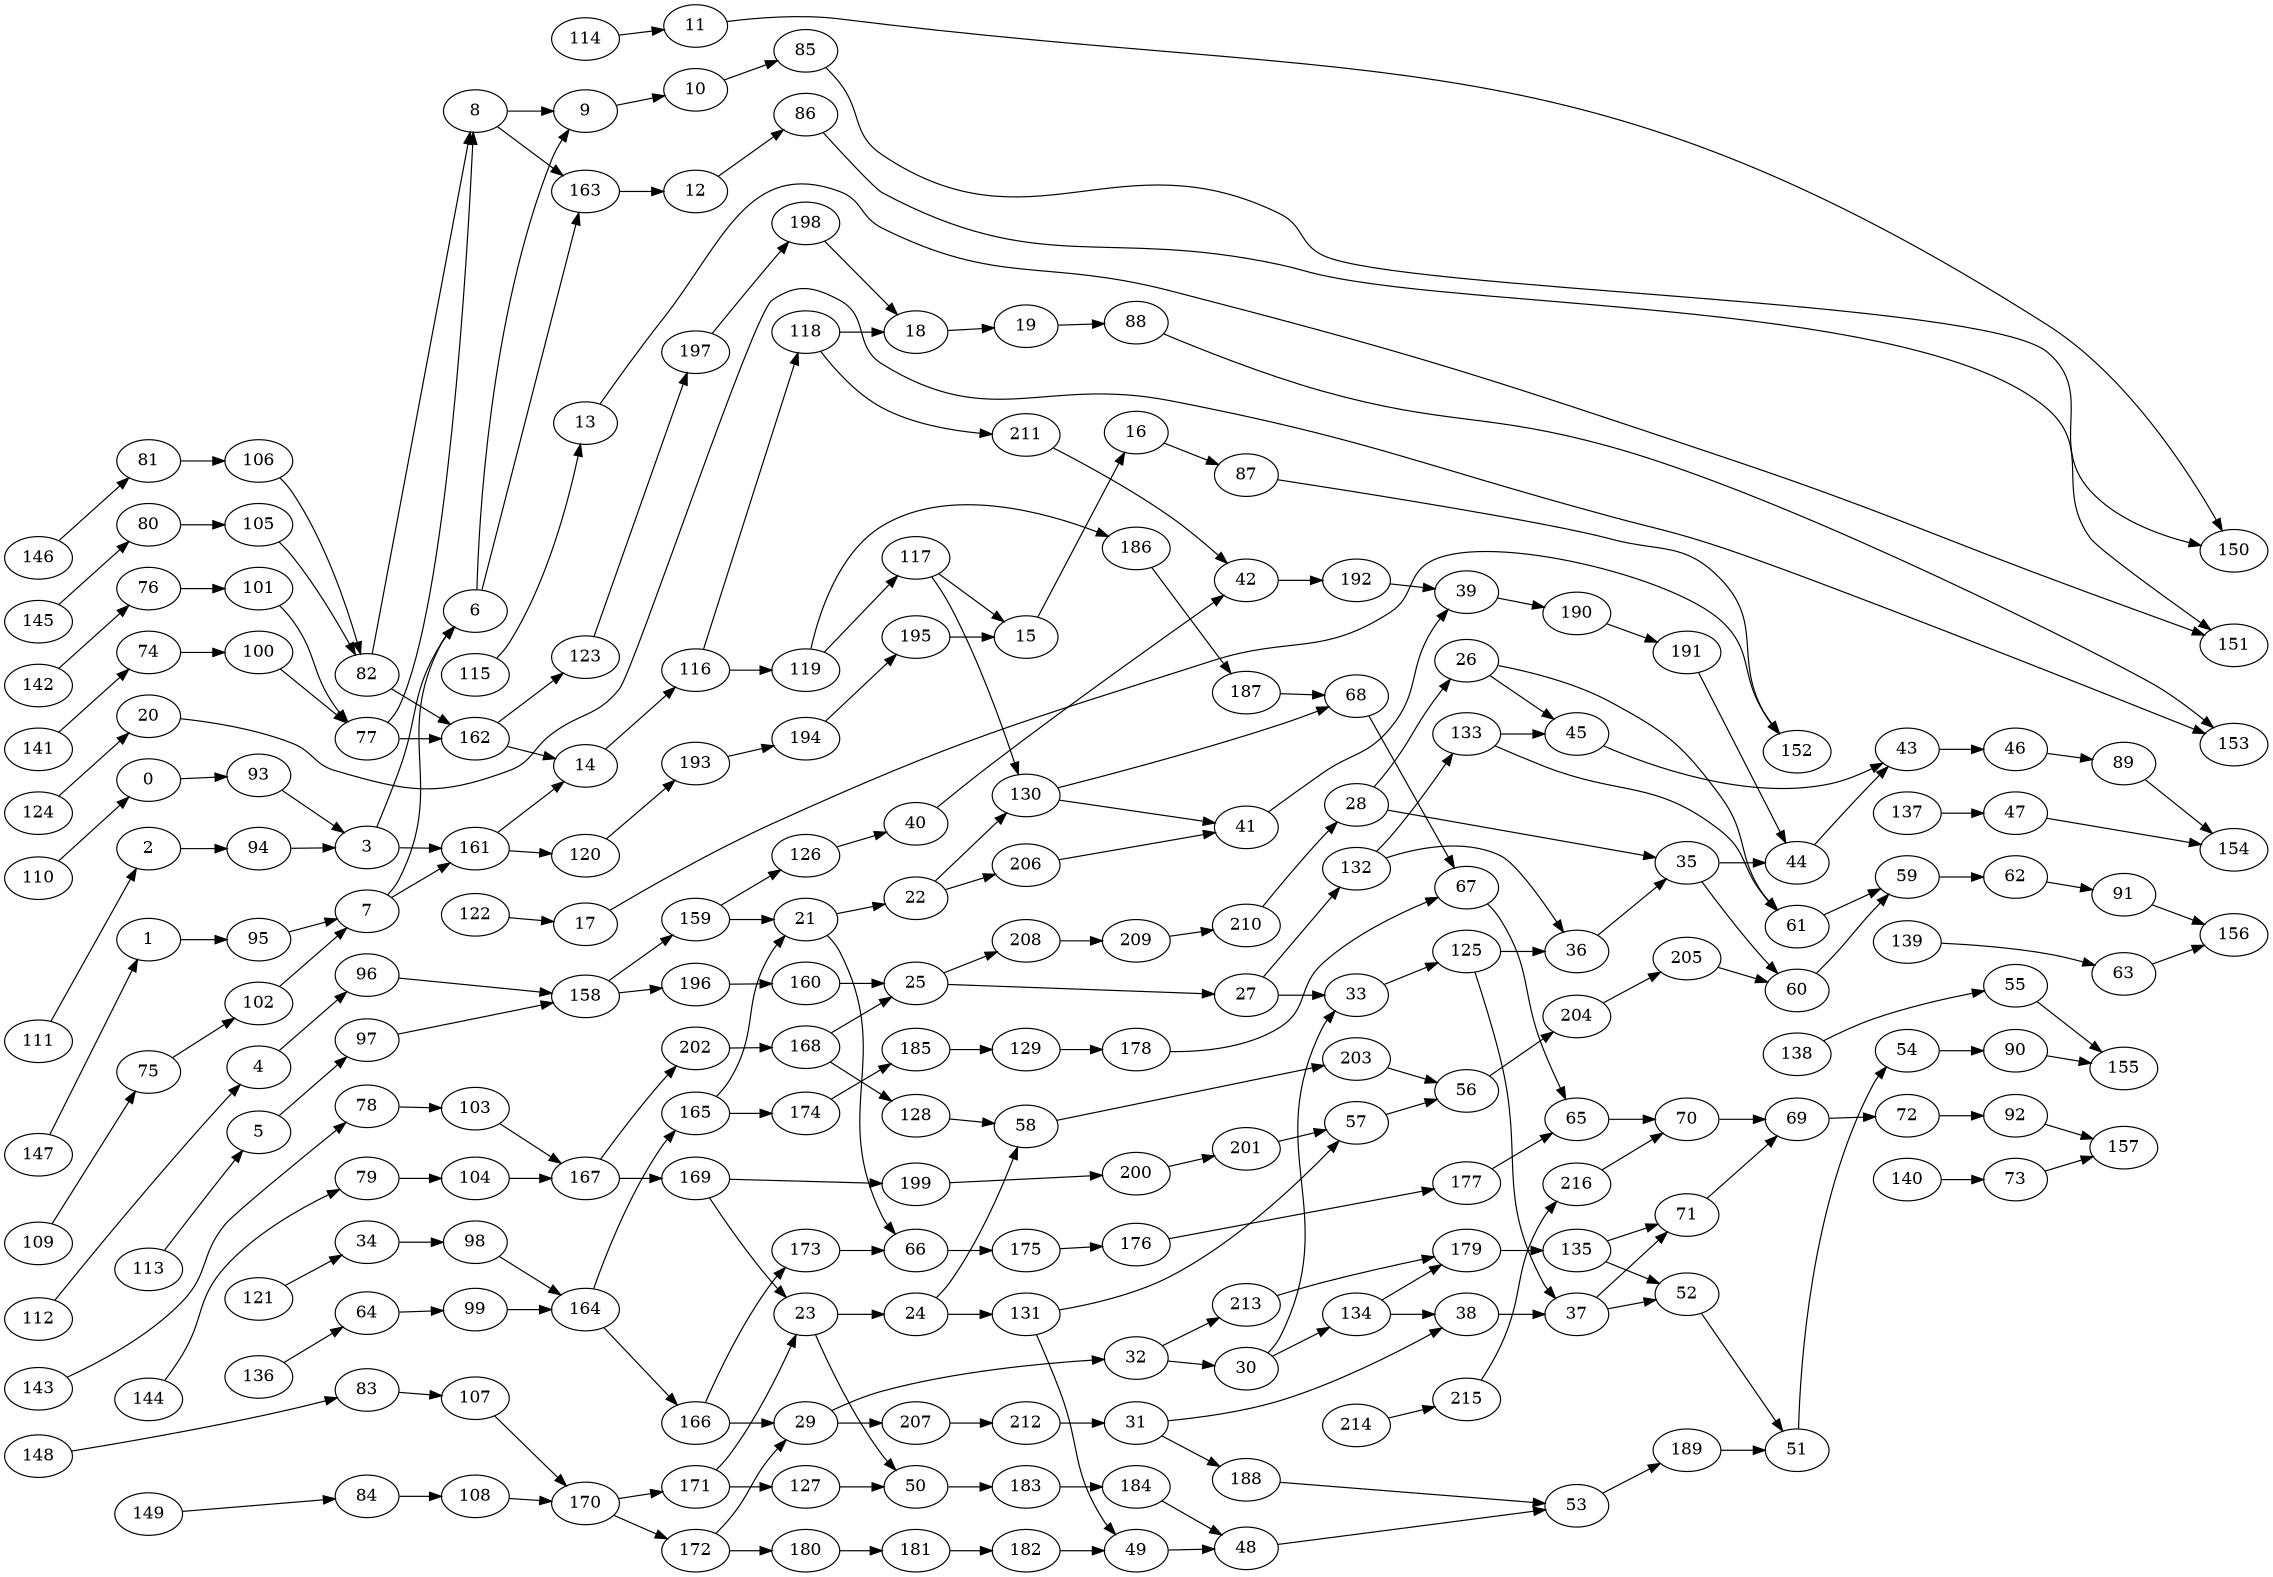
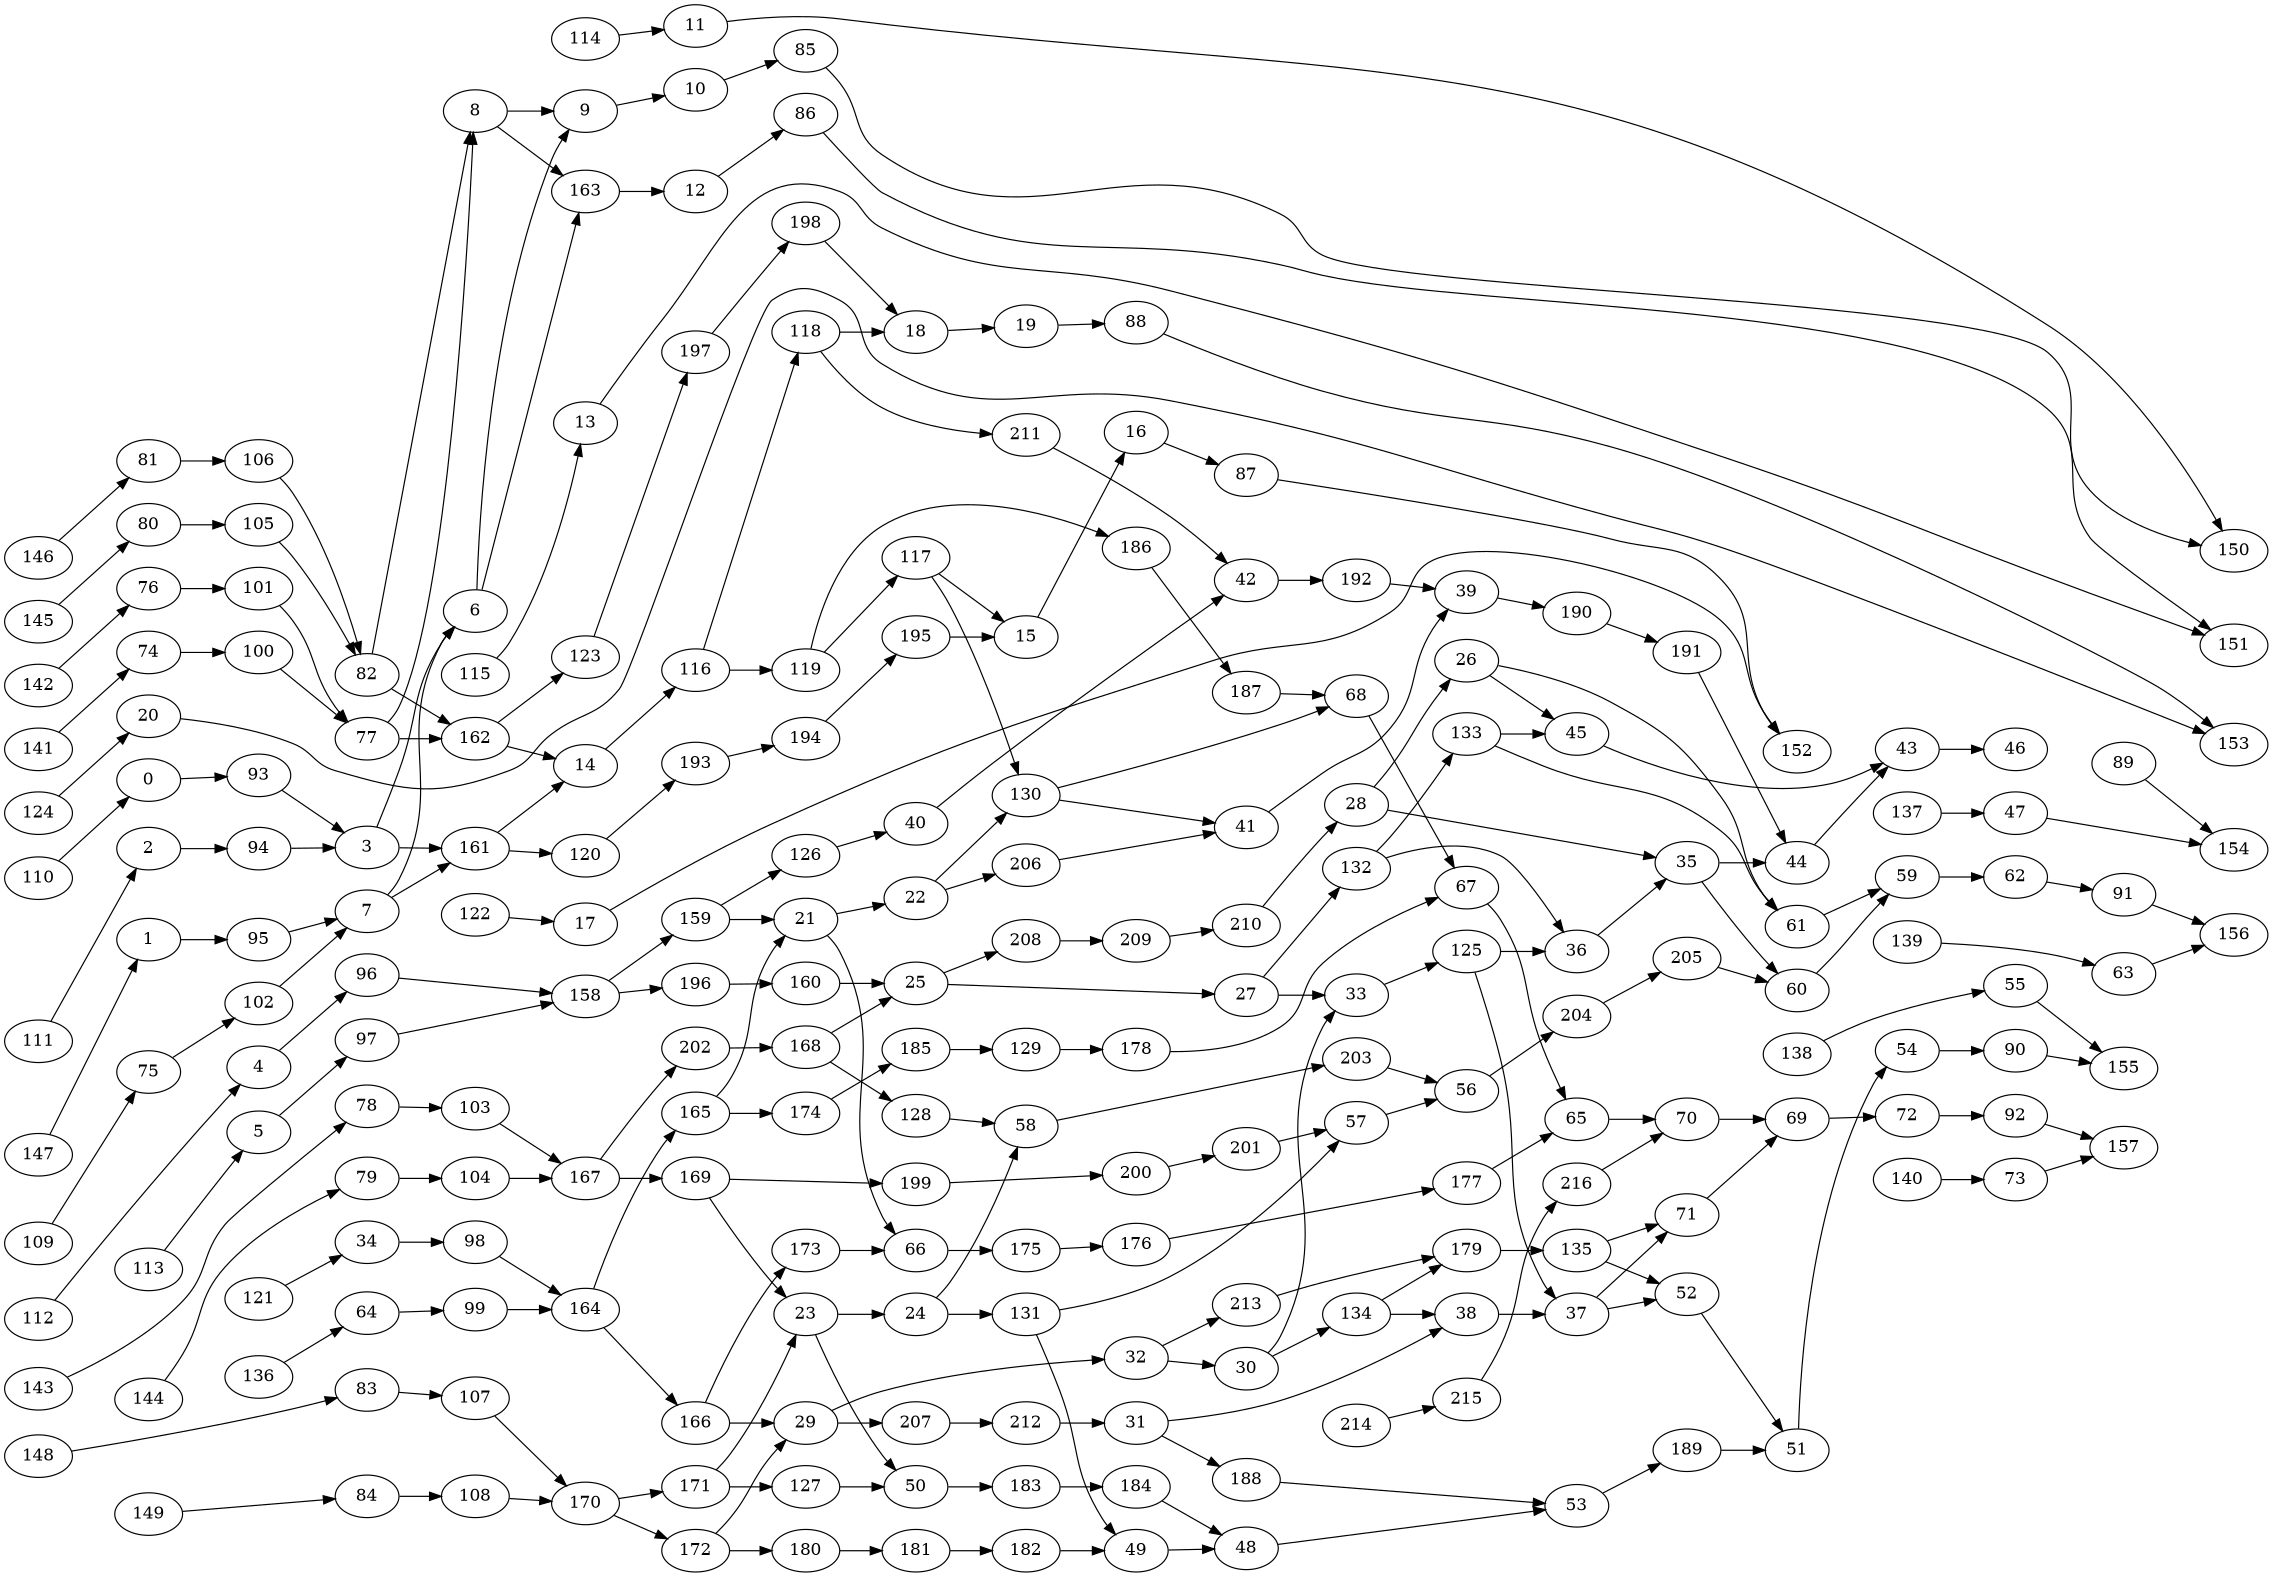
  digraph {
    rankdir=LR
    edge [weight=0]
    0
    93
    3
    1
    95
    7
    2
    94
    6
    161
    9
    163
    14
    120
    4
    96
    158
    5
    97
    10
    12
    8
    85
    150
    11
    86
    151
    13
    116
    118
    119
    15
    16
    87
    152
    17
    18
    19
    88
    153
    20
    21
    22
    66
    130
    206
    175
    41
    68
    23
    24
    50
    58
    131
    183
    203
    49
    57
    25
    27
    208
    33
    132
    209
    26
    45
    61
    43
    59
    125
    36
    133
    28
    35
    44
    60
    29
    32
    207
    30
    213
    212
    134
    38
    179
    31
    188
    37
    53
    34
    98
    164
    52
    71
    51
    69
    39
    190
    191
    40
    42
    192
    46
    89
    154
    47
    48
    189
    184
    54
    90
    155
    55
    56
    204
    205
    62
    91
    156
    63
    64
    99
    65
    70
    176
    67
    72
    92
    157
    73
    74
    100
    77
    75
    102
    76
    101
    162
    123
    78
    103
    167
    79
    104
    80
    105
    82
    81
    106
    83
    107
    170
    84
    108
    159
    196
    165
    166
    169
    202
    171
    172
    109
    110
    111
    112
    113
    114
    115
    211
    117
    186
    187
    193
    194
    121
    122
    197
    198
    124
    126
    127
    128
    129
    178
    135
    136
    137
    138
    139
    140
    141
    142
    143
    144
    145
    146
    147
    148
    149
    160
    174
    173
    185
    199
    168
    200
    180
    181
    177
    182
    195
    201
    210
    214
    215
    216
    0 -> 93
    93 -> 3
    3 -> 6 [weight=1]
    3 -> 161
    1 -> 95 [weight=1]
    95 -> 7
    7 -> 6
    7 -> 161
    2 -> 94
    94 -> 3
    6 -> 9
    6 -> 163
    161 -> 14
    161 -> 120
    9 -> 10
    163 -> 12 [weight=1]
    14 -> 116
    120 -> 193
    4 -> 96
    96 -> 158
    158 -> 159
    158 -> 196
    5 -> 97
    97 -> 158
    10 -> 85
    12 -> 86
    8 -> 9 [weight=1]
    8 -> 163
    85 -> 150
    11 -> 150
    86 -> 151
    13 -> 151
    116 -> 118
    116 -> 119 [weight=2]
    118 -> 18 [weight=2]
    118 -> 211
    119 -> 117
    119 -> 186
    15 -> 16
    16 -> 87
    87 -> 152
    17 -> 152
    18 -> 19
    19 -> 88
    88 -> 153
    20 -> 153
    21 -> 22
    21 -> 66
    22 -> 130
    22 -> 206
    66 -> 175
    130 -> 41
    130 -> 68
    206 -> 41
    175 -> 176
    41 -> 39
    68 -> 67 [weight=1]
    23 -> 24
    23 -> 50
    24 -> 58
    24 -> 131
    50 -> 183
    58 -> 203
    131 -> 49 [weight=1]
    131 -> 57
    183 -> 184
    203 -> 56
    49 -> 48
    57 -> 56
    25 -> 27
    25 -> 208
    27 -> 33 [weight=1]
    27 -> 132
    208 -> 209
    33 -> 125
    132 -> 36
    132 -> 133 [weight=1]
    209 -> 210
    26 -> 45
    26 -> 61
    45 -> 43
    61 -> 59
    43 -> 46
    59 -> 62
    125 -> 36 [weight=2]
    125 -> 37
    36 -> 35
    133 -> 45 [weight=1]
    133 -> 61
    28 -> 26
    28 -> 35
    35 -> 44 [weight=2]
    35 -> 60
    44 -> 43
    60 -> 59
    29 -> 32
    29 -> 207 [weight=1]
    32 -> 30
    32 -> 213
    207 -> 212
    30 -> 33
    30 -> 134
    213 -> 179
    212 -> 31 [weight=1]
    134 -> 38 [weight=1]
    134 -> 179
    38 -> 37
    179 -> 135 [weight=1]
    31 -> 38
    31 -> 188
    188 -> 53
    37 -> 52
    37 -> 71
    53 -> 189
    34 -> 98
    98 -> 164
    164 -> 165
    164 -> 166
    52 -> 51
    71 -> 69
    51 -> 54
    69 -> 72
    39 -> 190
    190 -> 191
    191 -> 44
    40 -> 42
    42 -> 192 [weight=1]
    192 -> 39
-   46 -> 89
    89 -> 154
    47 -> 154
    48 -> 53
    189 -> 51 [weight=1]
    184 -> 48
    54 -> 90 [weight=1]
    90 -> 155
    55 -> 155
    56 -> 204
    204 -> 205
    205 -> 60
    62 -> 91
    91 -> 156
    63 -> 156
    64 -> 99
    99 -> 164 [weight=1]
    65 -> 70 [weight=1]
    70 -> 69 [weight=1]
    176 -> 177
    67 -> 65
    72 -> 92 [weight=1]
    92 -> 157
    73 -> 157
    74 -> 100
    100 -> 77
    77 -> 8
    77 -> 162 [weight=1]
    75 -> 102
    102 -> 7
    76 -> 101
    101 -> 77
    162 -> 14 [weight=1]
    162 -> 123 [weight=1]
    123 -> 197
    78 -> 103
    103 -> 167
    167 -> 169 [weight=1]
    167 -> 202
    79 -> 104
    104 -> 167
    80 -> 105
    105 -> 82
    82 -> 8
    82 -> 162 [weight=1]
    81 -> 106 [weight=1]
    106 -> 82
    83 -> 107
    107 -> 170
    170 -> 171
    170 -> 172
    84 -> 108 [weight=1]
    108 -> 170
    159 -> 21 [weight=1]
    159 -> 126
    196 -> 160
    165 -> 21
    165 -> 174 [weight=1]
    166 -> 29 [weight=2]
    166 -> 173
    169 -> 23
    169 -> 199
    202 -> 168
    171 -> 23
    171 -> 127
    172 -> 29
    172 -> 180
    109 -> 75
    110 -> 0
    111 -> 2
    112 -> 4
    113 -> 5
    114 -> 11
    115 -> 13
    211 -> 42
    117 -> 15
    117 -> 130
    186 -> 187
    187 -> 68
    193 -> 194
    194 -> 195
    121 -> 34
    122 -> 17
    197 -> 198
    198 -> 18
    124 -> 20
    126 -> 40
    127 -> 50
    128 -> 58
    129 -> 178
    178 -> 67
    135 -> 52
    135 -> 71
    136 -> 64
    137 -> 47
    138 -> 55
    139 -> 63
    140 -> 73
    141 -> 74
    142 -> 76
    143 -> 78
    144 -> 79
    145 -> 80
    146 -> 81
    147 -> 1
    148 -> 83
    149 -> 84
    160 -> 25 [weight=2]
    174 -> 185
    173 -> 66 [weight=1]
    185 -> 129 [weight=1]
    199 -> 200
    168 -> 25
    168 -> 128
    200 -> 201
    180 -> 181
    181 -> 182
    177 -> 65
    182 -> 49 [weight=1]
    195 -> 15 [weight=1]
    201 -> 57
    210 -> 28
    214 -> 215
    215 -> 216
    216 -> 70
  }
